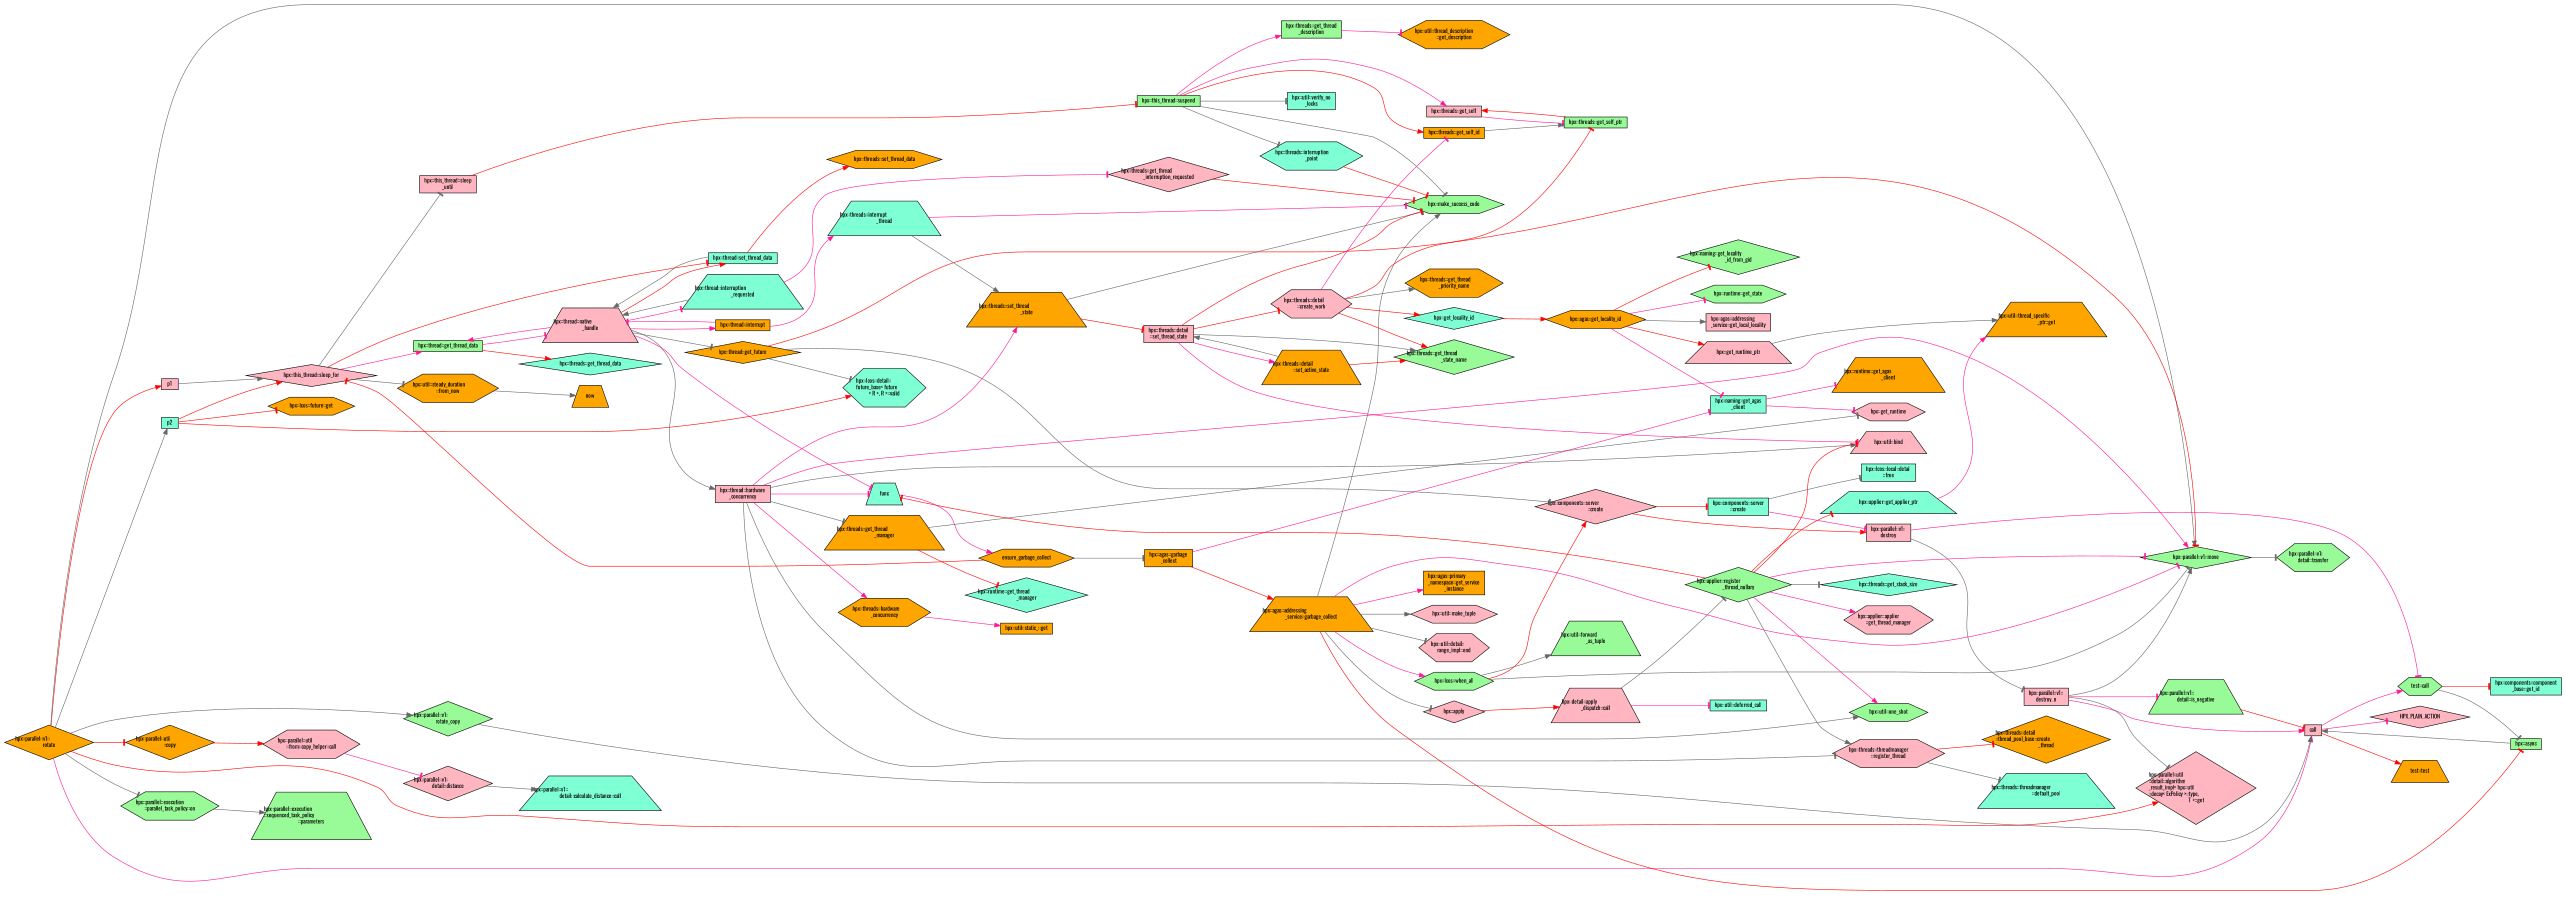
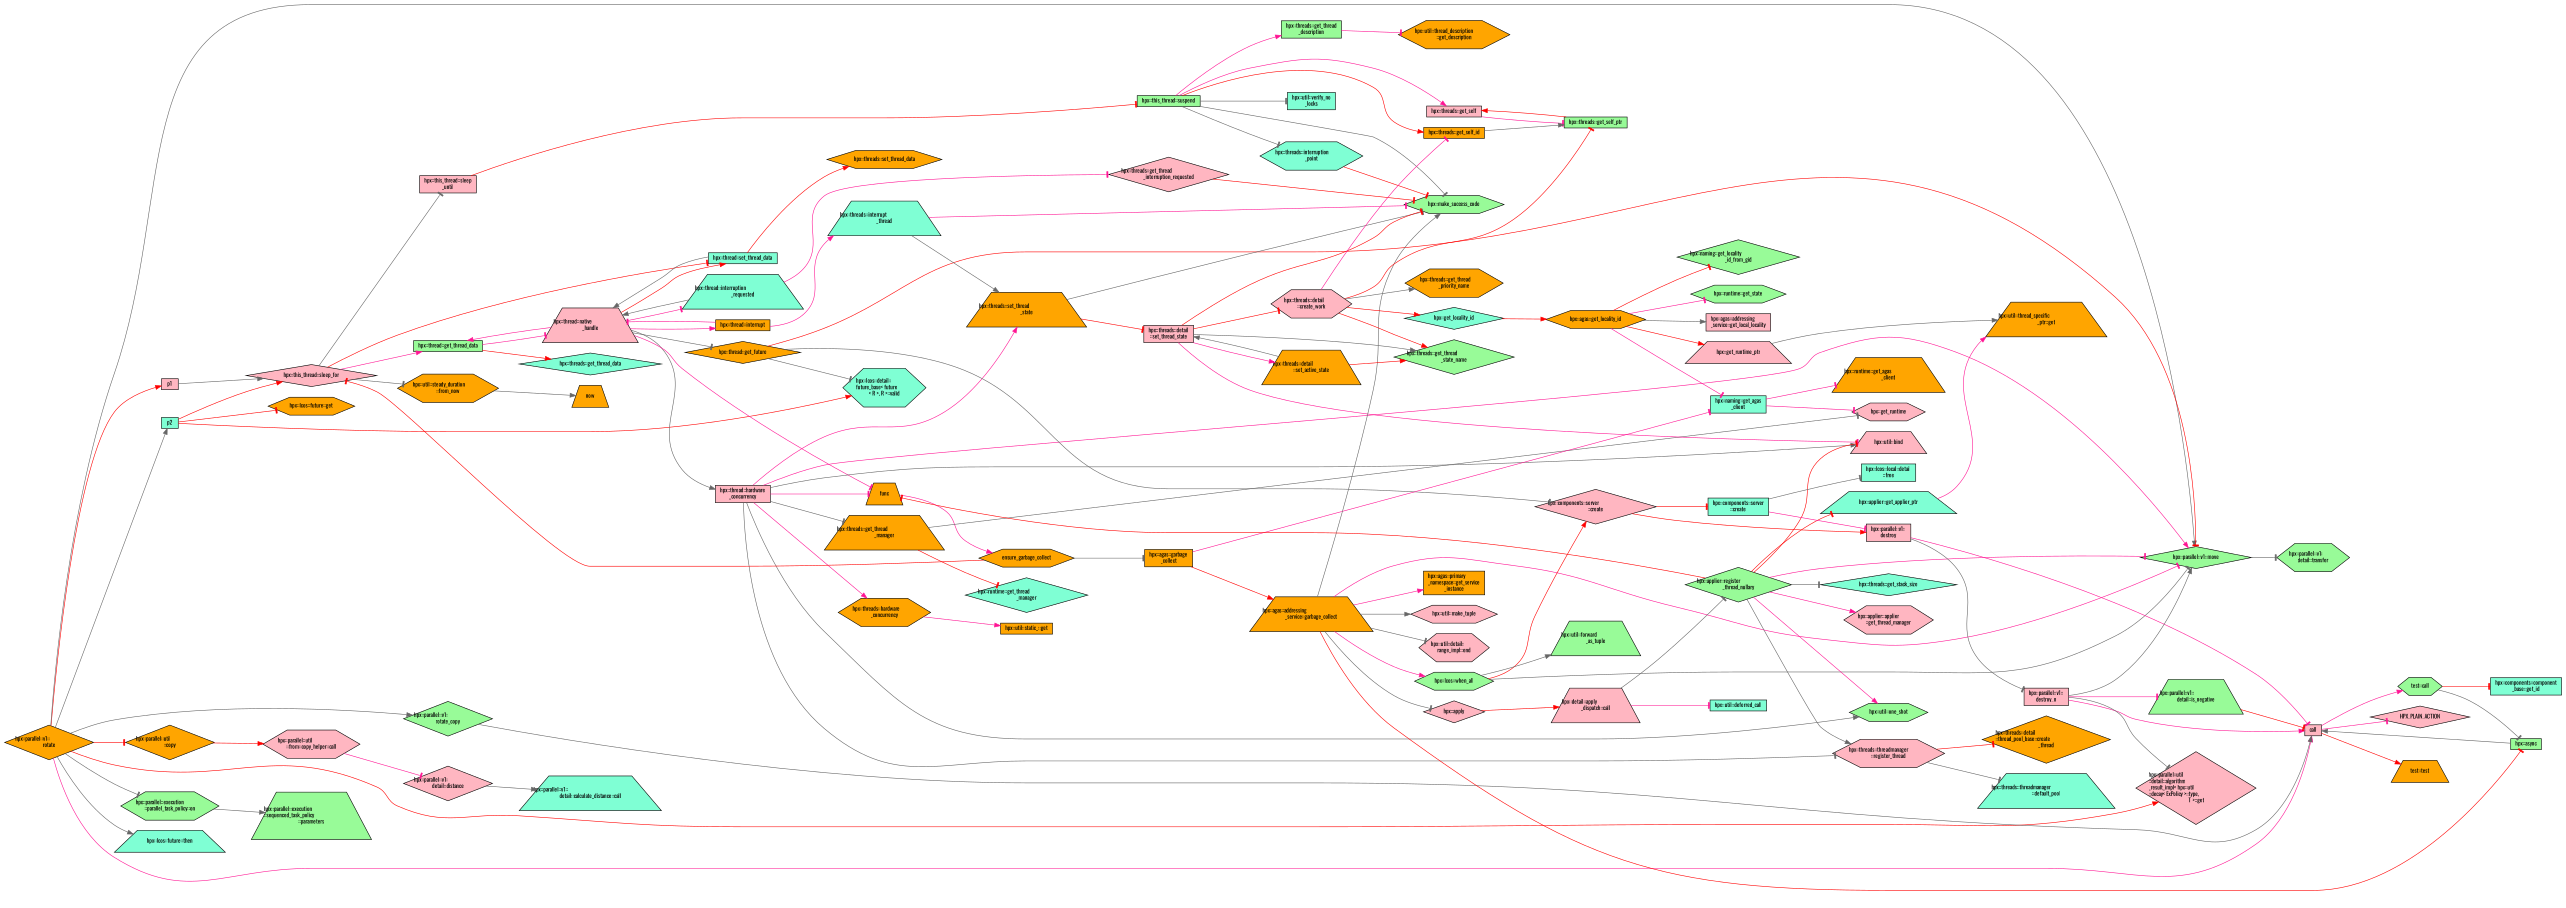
  digraph {
    fontname=Oswald
    rankdir=LR
    node [color=black fillcolor=lightpink fontname=Oswald fontsize=10 shape=box style=filled]
    edge [arrowhead=tee color=gray40 fontname=Oswald fontsize=10 labelfontname=Helvetica labelfontsize=10 style=solid]
    n1 [fillcolor=orange fontcolor=black height=0.2 label="hpx::parallel::v1::\lrotate" shape=diamond width=0.4]
    n2 [height=0.2 label=call width=0.4]
    n3 [height=0.2 label=p1 width=0.4]
    n4 [fillcolor=palegreen height=0.2 label="hpx::parallel::v1::move" shape=diamond width=0.4]
    n5 [height=0.2 label="hpx::parallel::util\l::detail::algorithm\l_result_impl\< hpx::util\l::decay\< ExPolicy \>::type,\l T \>::get" shape=diamond width=0.4]
    n6 [fillcolor=orange height=0.2 label="hpx::parallel::util\l::copy" shape=diamond width=0.4]
    n7 [fillcolor=aquamarine height=0.2 label=p2 width=0.4]
    n8 [fillcolor=palegreen height=0.2 label="hpx::parallel::execution\l::parallel_task_policy::on" shape=hexagon width=0.4]
+   n9 [fillcolor=aquamarine height=0.2 label="hpx::lcos::future::then" shape=trapezium width=0.4]
    n10 [fillcolor=palegreen height=0.2 label="hpx::parallel::v1::\lrotate_copy" shape=diamond width=0.4]
    n11 [fillcolor=orange height=0.2 label="test::test" shape=trapezium width=0.4]
    n12 [height=0.2 label=HPX_PLAIN_ACTION shape=diamond width=0.4]
    n13 [fillcolor=palegreen height=0.2 label="test::call" shape=hexagon width=0.4]
    n14 [height=0.2 label="hpx::this_thread::sleep_for" shape=diamond width=0.4]
    n15 [fillcolor=palegreen height=0.2 label="hpx::parallel::v1::\ldetail::transfer" shape=hexagon width=0.4]
    n16 [height=0.2 label="hpx::parallel::util\l::from::copy_helper::call" shape=hexagon width=0.4]
    n17 [fillcolor=aquamarine height=0.2 label="hpx::lcos::detail::\lfuture_base\< future\l\< R \>, R \>::valid" shape=hexagon width=0.4]
    n18 [fillcolor=orange height=0.2 label="hpx::lcos::future::get" shape=hexagon width=0.4]
    n19 [fillcolor=palegreen height=0.2 label="hpx::parallel::execution\l::sequenced_task_policy\l::parameters" shape=trapezium width=0.4]
    n20 [fillcolor=palegreen height=0.2 label="hpx::async" width=0.4]
    n21 [fillcolor=aquamarine height=0.2 label="hpx::components::component\l_base::get_id" width=0.4]
    n22 [height=0.2 label="hpx::this_thread::sleep\l_until" width=0.4]
    n23 [fillcolor=orange height=0.2 label="hpx::util::steady_duration\l::from_now" shape=hexagon width=0.4]
    n24 [fillcolor=palegreen height=0.2 label="hpx::thread::get_thread_data" width=0.4]
    n25 [fillcolor=aquamarine height=0.2 label="hpx::thread::set_thread_data" width=0.4]
    n26 [fillcolor=palegreen height=0.2 label="hpx::this_thread::suspend" width=0.4]
    n27 [fillcolor=orange height=0.2 label=now shape=trapezium width=0.4]
    n28 [fillcolor=aquamarine height=0.2 label="hpx::threads::get_thread_data" shape=diamond width=0.4]
    n29 [height=0.2 label="hpx::thread::native\l_handle" shape=trapezium width=0.4]
    n30 [fillcolor=orange height=0.2 label="hpx::threads::set_thread_data" shape=hexagon width=0.4]
    n31 [height=0.2 label="hpx::threads::get_self" width=0.4]
    n32 [fillcolor=orange height=0.2 label="hpx::threads::get_self_id" width=0.4]
    n33 [fillcolor=aquamarine height=0.2 label="hpx::threads::interruption\l_point" shape=hexagon width=0.4]
    n34 [fillcolor=palegreen height=0.2 label="hpx::make_success_code" shape=hexagon width=0.4]
    n35 [fillcolor=aquamarine height=0.2 label="hpx::util::verify_no\l_locks" width=0.4]
    n36 [fillcolor=palegreen height=0.2 label="hpx::threads::get_thread\l_description" width=0.4]
    n37 [fillcolor=palegreen height=0.2 label="hpx::threads::get_self_ptr" width=0.4]
    n38 [fillcolor=orange height=0.2 label="hpx::util::thread_description\l::get_description" shape=hexagon width=0.4]
    n39 [height=0.2 label="hpx::thread::hardware\l_concurrency" width=0.4]
-   n40 [fillcolor=aquamarine height=0.2 label=func shape=trapezium width=0.4]
+   n40 [fillcolor=orange height=0.2 label=func shape=trapezium width=0.4]
    n41 [fillcolor=orange height=0.2 label="hpx::thread::interrupt" width=0.4]
    n42 [fillcolor=aquamarine height=0.2 label="hpx::thread::interruption\l_requested" shape=trapezium width=0.4]
    n43 [fillcolor=orange height=0.2 label="hpx::thread::get_future" shape=diamond width=0.4]
    n44 [fillcolor=orange height=0.2 label="hpx::threads::hardware\l_concurrency" shape=hexagon width=0.4]
    n45 [height=0.2 label="hpx::util::bind" shape=trapezium width=0.4]
    n46 [fillcolor=palegreen height=0.2 label="hpx::util::one_shot" shape=hexagon width=0.4]
    n47 [height=0.2 label="hpx::threads::threadmanager\l::register_thread" shape=hexagon width=0.4]
    n48 [fillcolor=orange height=0.2 label="hpx::threads::get_thread\l_manager" shape=trapezium width=0.4]
    n49 [fillcolor=orange height=0.2 label="hpx::threads::set_thread\l_state" shape=trapezium width=0.4]
    n50 [fillcolor=orange height=0.2 label=ensure_garbage_collect shape=hexagon width=0.4]
    n51 [fillcolor=aquamarine height=0.2 label="hpx::threads::interrupt\l_thread" shape=trapezium width=0.4]
    n52 [height=0.2 label="hpx::threads::get_thread\l_interruption_requested" shape=diamond width=0.4]
    n53 [height=0.2 label="hpx::components::server\l::create" shape=diamond width=0.4]
    n54 [fillcolor=orange height=0.2 label="hpx::util::static_::get" width=0.4]
    n55 [fillcolor=aquamarine height=0.2 label="hpx::threads::threadmanager\l::default_pool" shape=trapezium width=0.4]
    n56 [fillcolor=orange height=0.2 label="hpx::threads::detail\l::thread_pool_base::create\l_thread" shape=diamond width=0.4]
    n57 [height=0.2 label="hpx::get_runtime" shape=hexagon width=0.4]
    n58 [fillcolor=aquamarine height=0.2 label="hpx::runtime::get_thread\l_manager" shape=diamond width=0.4]
    n59 [height=0.2 label="hpx::threads::detail\l::set_thread_state" width=0.4]
    n60 [fillcolor=orange height=0.2 label="hpx::agas::garbage\l_collect" width=0.4]
    n61 [fillcolor=aquamarine height=0.2 label="hpx::naming::get_agas\l_client" width=0.4]
    n62 [fillcolor=orange height=0.2 label="hpx::agas::addressing\l_service::garbage_collect" shape=trapezium width=0.4]
    n63 [fillcolor=orange height=0.2 label="hpx::runtime::get_agas\l_client" shape=trapezium width=0.4]
    n64 [fillcolor=orange height=0.2 label="hpx::agas::primary\l_namespace::get_service\l_instance" width=0.4]
    n65 [height=0.2 label="hpx::util::make_tuple" shape=hexagon width=0.4]
    n66 [height=0.2 label="hpx::util::detail::\lrange_impl::end" shape=hexagon width=0.4]
    n67 [height=0.2 label="hpx::apply" shape=diamond width=0.4]
    n68 [fillcolor=palegreen height=0.2 label="hpx::lcos::when_all" shape=hexagon width=0.4]
    n69 [height=0.2 label="hpx::detail::apply\l_dispatch::call" shape=trapezium width=0.4]
    n70 [fillcolor=palegreen height=0.2 label="hpx::util::forward\l_as_tuple" shape=trapezium width=0.4]
    n71 [fillcolor=palegreen height=0.2 label="hpx::applier::register\l_thread_nullary" shape=diamond width=0.4]
    n72 [fillcolor=aquamarine height=0.2 label="hpx::util::deferred_call" width=0.4]
    n73 [fillcolor=aquamarine height=0.2 label="hpx::applier::get_applier_ptr" shape=trapezium width=0.4]
    n74 [fillcolor=aquamarine height=0.2 label="hpx::threads::get_stack_size" shape=diamond width=0.4]
    n75 [height=0.2 label="hpx::applier::applier\l::get_thread_manager" shape=hexagon width=0.4]
    n76 [fillcolor=orange height=0.2 label="hpx::util::thread_specific\l_ptr::get" shape=trapezium width=0.4]
    n77 [fillcolor=aquamarine height=0.2 label="hpx::components::server\l::create" width=0.4]
    n78 [height=0.2 label="hpx::parallel::v1::\ldestroy" width=0.4]
    n79 [fillcolor=aquamarine height=0.2 label="hpx::lcos::local::detail\l::free" width=0.4]
    n80 [height=0.2 label="hpx::parallel::v1::\ldestroy_n" width=0.4]
    n81 [fillcolor=palegreen height=0.2 label="hpx::parallel::v1::\ldetail::is_negative" shape=trapezium width=0.4]
    n82 [fillcolor=palegreen height=0.2 label="hpx::threads::get_thread\l_state_name" shape=diamond width=0.4]
    n83 [fillcolor=orange height=0.2 label="hpx::threads::detail\l::set_active_state" shape=trapezium width=0.4]
    n84 [height=0.2 label="hpx::threads::detail\l::create_work" shape=hexagon width=0.4]
    n85 [fillcolor=orange height=0.2 label="hpx::threads::get_thread\l_priority_name" shape=hexagon width=0.4]
    n86 [fillcolor=aquamarine height=0.2 label="hpx::get_locality_id" shape=diamond width=0.4]
    n87 [fillcolor=orange height=0.2 label="hpx::agas::get_locality_id" shape=hexagon width=0.4]
    n88 [height=0.2 label="hpx::get_runtime_ptr" shape=trapezium width=0.4]
    n89 [fillcolor=palegreen height=0.2 label="hpx::runtime::get_state" shape=hexagon width=0.4]
    n90 [height=0.2 label="hpx::agas::addressing\l_service::get_local_locality" width=0.4]
    n91 [fillcolor=palegreen height=0.2 label="hpx::naming::get_locality\l_id_from_gid" shape=diamond width=0.4]
    n92 [height=0.2 label="hpx::parallel::v1::\ldetail::distance" shape=diamond width=0.4]
    n93 [fillcolor=aquamarine height=0.2 label="hpx::parallel::v1::\ldetail::calculate_distance::call" shape=trapezium width=0.4]
    n1 -> n2 [arrowhead=normal color=deeppink]
    n1 -> n3 [arrowhead=normal color=red]
    n1 -> n4 [arrowhead=normal]
    n1 -> n5 [arrowhead=normal color=red]
    n1 -> n6 [color=red]
    n1 -> n7 [arrowhead=normal]
    n1 -> n8
+   n1 -> n9 [arrowhead=normal]
    n1 -> n10 [arrowhead=normal]
    n2 -> n11 [arrowhead=normal color=red]
    n2 -> n12 [color=deeppink]
    n2 -> n13 [arrowhead=normal color=deeppink]
    n3 -> n14 [arrowhead=normal]
    n4 -> n15
    n6 -> n16 [arrowhead=normal color=red]
    n7 -> n14 [arrowhead=normal color=red]
    n7 -> n17 [arrowhead=normal color=red]
    n7 -> n18 [color=red]
    n8 -> n19 [arrowhead=normal]
    n10 -> n2 [arrowhead=normal]
    n13 -> n20
    n13 -> n21 [color=red]
    n14 -> n22
    n14 -> n23
    n14 -> n24 [arrowhead=normal color=deeppink]
    n14 -> n25 [color=red]
    n16 -> n92 [color=deeppink]
    n20 -> n2 [arrowhead=normal]
    n22 -> n26 [color=red]
    n23 -> n27 [arrowhead=normal]
    n24 -> n28 [arrowhead=normal color=red]
    n24 -> n29 [color=deeppink]
    n25 -> n29 [arrowhead=normal]
    n25 -> n30 [arrowhead=normal color=red]
    n26 -> n31 [arrowhead=normal color=deeppink]
    n26 -> n32 [arrowhead=normal color=red]
    n26 -> n33
    n26 -> n34
    n26 -> n35
    n26 -> n36 [arrowhead=normal color=deeppink]
    n29 -> n24 [arrowhead=normal color=deeppink]
    n29 -> n25 [arrowhead=normal color=red]
    n29 -> n39 [arrowhead=normal]
    n29 -> n40 [color=deeppink]
    n29 -> n41 [arrowhead=normal color=deeppink]
    n29 -> n42 [color=deeppink]
    n29 -> n43
    n31 -> n37 [color=deeppink]
    n32 -> n37 [arrowhead=normal]
    n33 -> n34 [color=red]
    n36 -> n38 [color=deeppink]
    n37 -> n31 [arrowhead=normal color=red]
    n39 -> n4 [arrowhead=normal color=deeppink]
    n39 -> n40 [color=deeppink]
    n39 -> n44 [arrowhead=normal color=deeppink]
    n39 -> n45 [arrowhead=normal]
    n39 -> n46 [arrowhead=normal]
    n39 -> n47
    n39 -> n48
    n39 -> n49 [arrowhead=normal color=deeppink]
    n40 -> n50 [arrowhead=normal color=deeppink]
    n41 -> n29 [color=deeppink]
    n41 -> n51 [arrowhead=normal color=deeppink]
    n42 -> n29 [arrowhead=normal]
    n42 -> n52 [color=deeppink]
    n43 -> n4 [color=red]
    n43 -> n17
    n43 -> n53
    n44 -> n54 [arrowhead=normal color=deeppink]
    n47 -> n55
    n47 -> n56 [color=red]
    n48 -> n57
    n48 -> n58 [color=red]
    n49 -> n34
    n49 -> n59 [color=red]
    n50 -> n14 [color=red]
    n50 -> n60
    n51 -> n34 [color=deeppink]
    n51 -> n49 [arrowhead=normal]
    n52 -> n34 [color=red]
    n53 -> n77 [color=red]
    n53 -> n78 [arrowhead=normal color=red]
    n59 -> n34 [color=red]
    n59 -> n45 [color=deeppink]
    n59 -> n82 [arrowhead=normal]
    n59 -> n83 [arrowhead=normal color=deeppink]
    n59 -> n84 [color=red]
    n60 -> n61 [color=deeppink]
    n60 -> n62 [arrowhead=normal color=red]
    n61 -> n57 [color=deeppink]
    n61 -> n63 [color=deeppink]
    n62 -> n4 [color=deeppink]
    n62 -> n20 [color=red]
    n62 -> n34 [arrowhead=normal]
    n62 -> n64 [arrowhead=normal color=deeppink]
    n62 -> n65 [arrowhead=normal]
    n62 -> n66
    n62 -> n67
    n62 -> n68 [arrowhead=normal color=deeppink]
    n67 -> n69 [arrowhead=normal color=red]
    n68 -> n4
    n68 -> n53 [arrowhead=normal color=red]
    n68 -> n70 [arrowhead=normal]
    n69 -> n71
    n69 -> n72 [color=deeppink]
    n71 -> n4 [color=deeppink]
    n71 -> n40 [color=red]
    n71 -> n45 [color=red]
    n71 -> n46 [arrowhead=normal color=deeppink]
    n71 -> n47 [arrowhead=normal]
    n71 -> n73 [color=red]
    n71 -> n74
    n71 -> n75 [arrowhead=normal color=deeppink]
    n73 -> n76 [arrowhead=normal color=deeppink]
    n77 -> n78 [color=deeppink]
    n77 -> n79
-   n78 -> n13 [color=deeppink]
+   n78 -> n2 [color=deeppink]
    n78 -> n80
    n80 -> n2 [arrowhead=normal color=deeppink]
    n80 -> n4 [arrowhead=normal]
    n80 -> n5
    n80 -> n81 [color=deeppink]
    n81 -> n2 [color=red]
    n83 -> n59 [arrowhead=normal]
    n83 -> n82 [arrowhead=normal color=red]
    n84 -> n32 [color=deeppink]
    n84 -> n37 [color=red]
    n84 -> n82 [arrowhead=normal color=red]
    n84 -> n85 [arrowhead=normal]
    n84 -> n86 [arrowhead=normal color=red]
    n86 -> n87 [arrowhead=normal color=red]
    n87 -> n61 [color=deeppink]
    n87 -> n88 [arrowhead=normal color=red]
    n87 -> n89 [color=deeppink]
    n87 -> n90 [arrowhead=normal]
    n87 -> n91 [color=red]
    n88 -> n76 [arrowhead=normal]
    n92 -> n93 [arrowhead=normal]
  }
